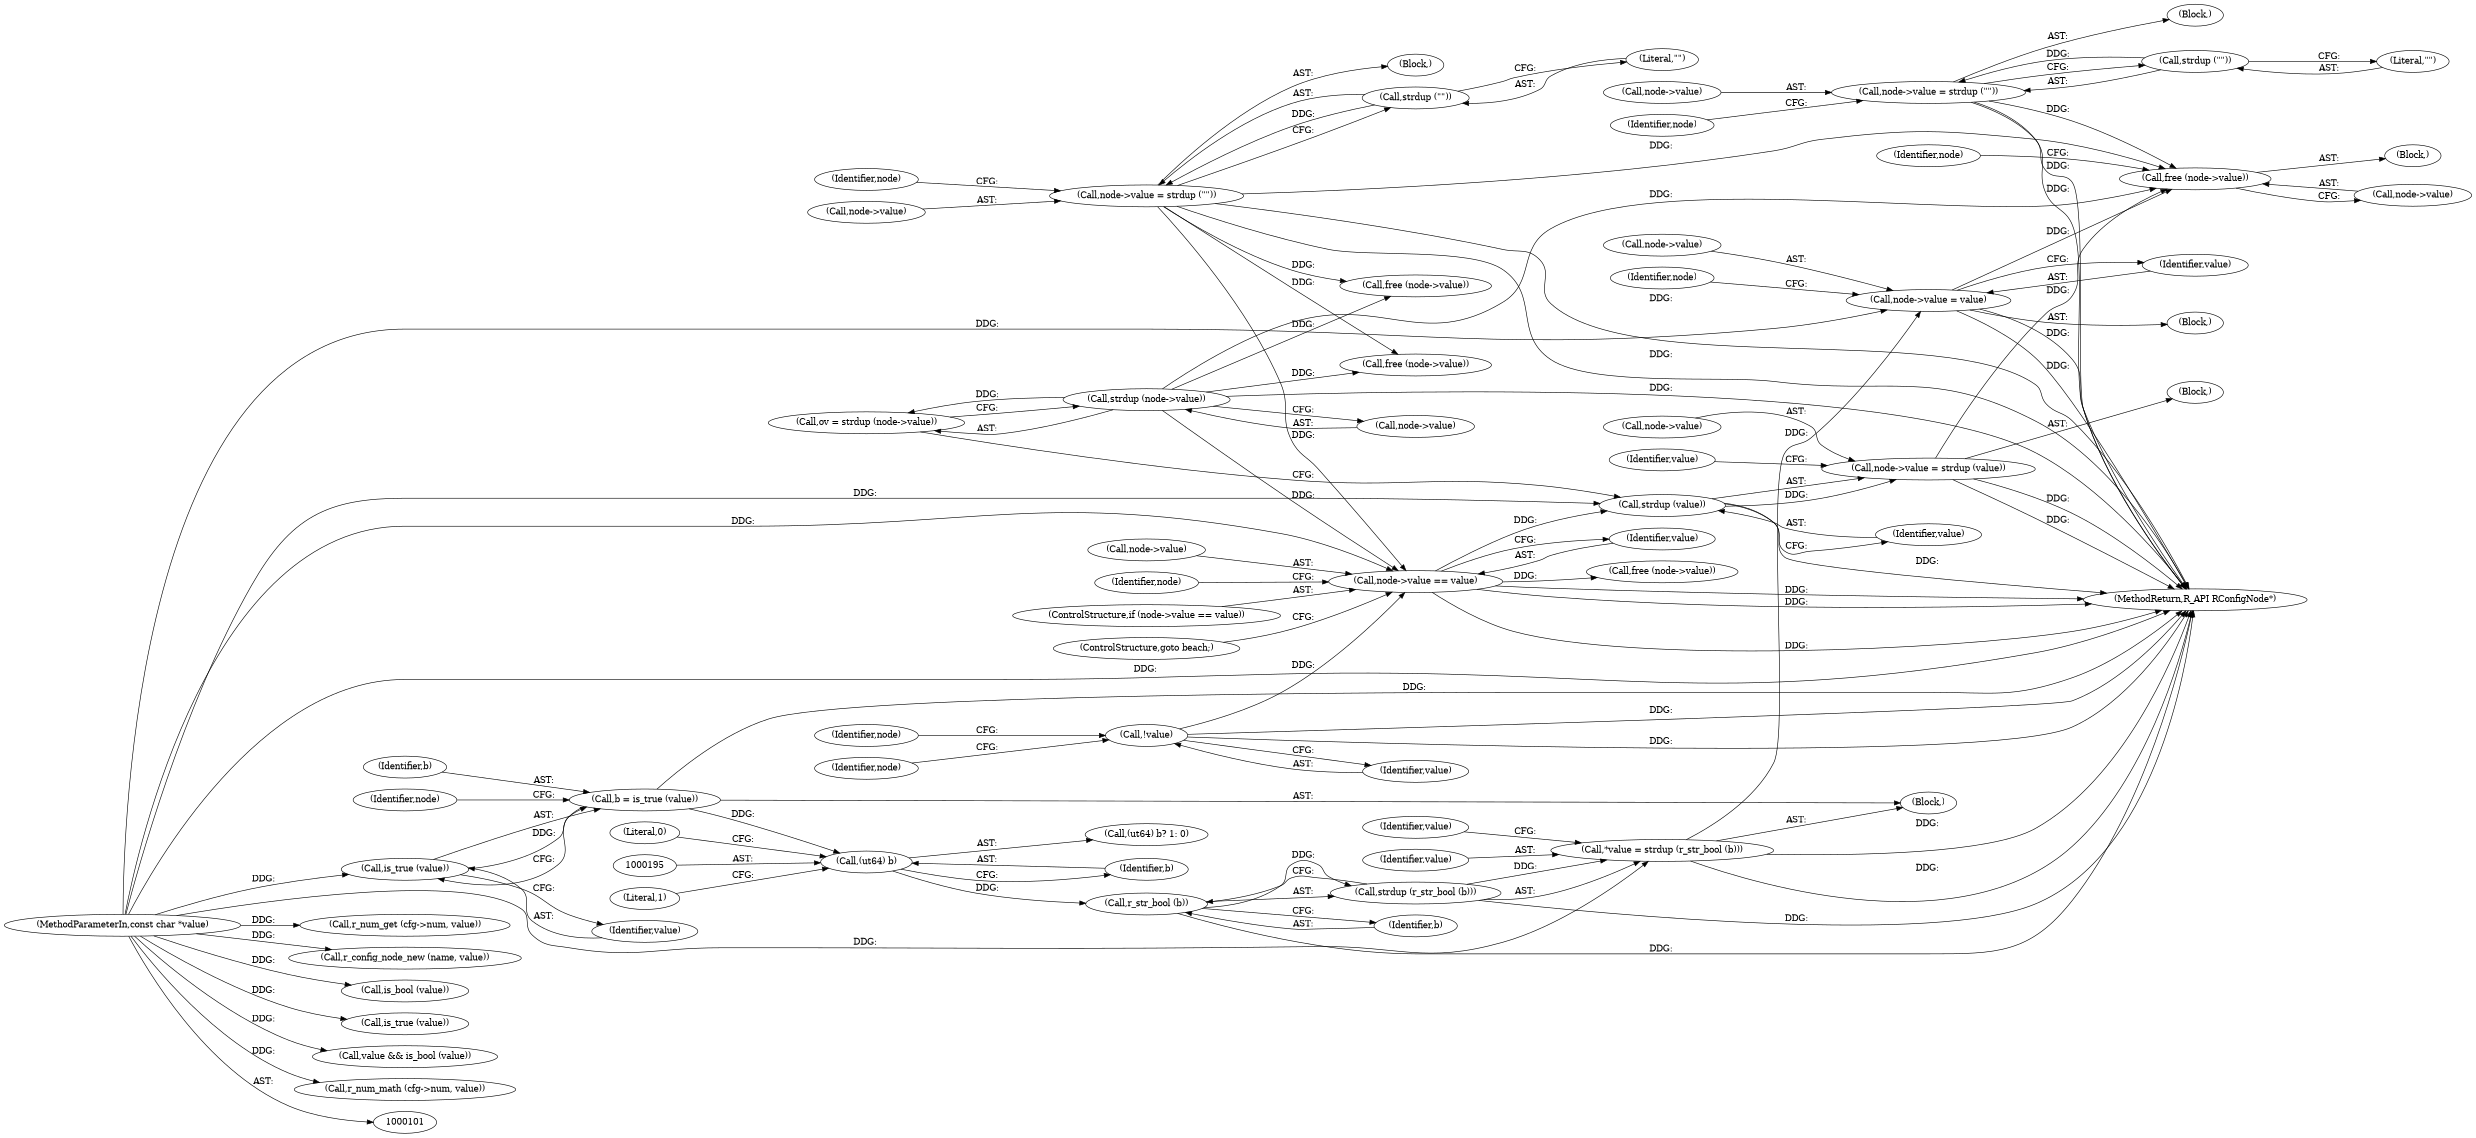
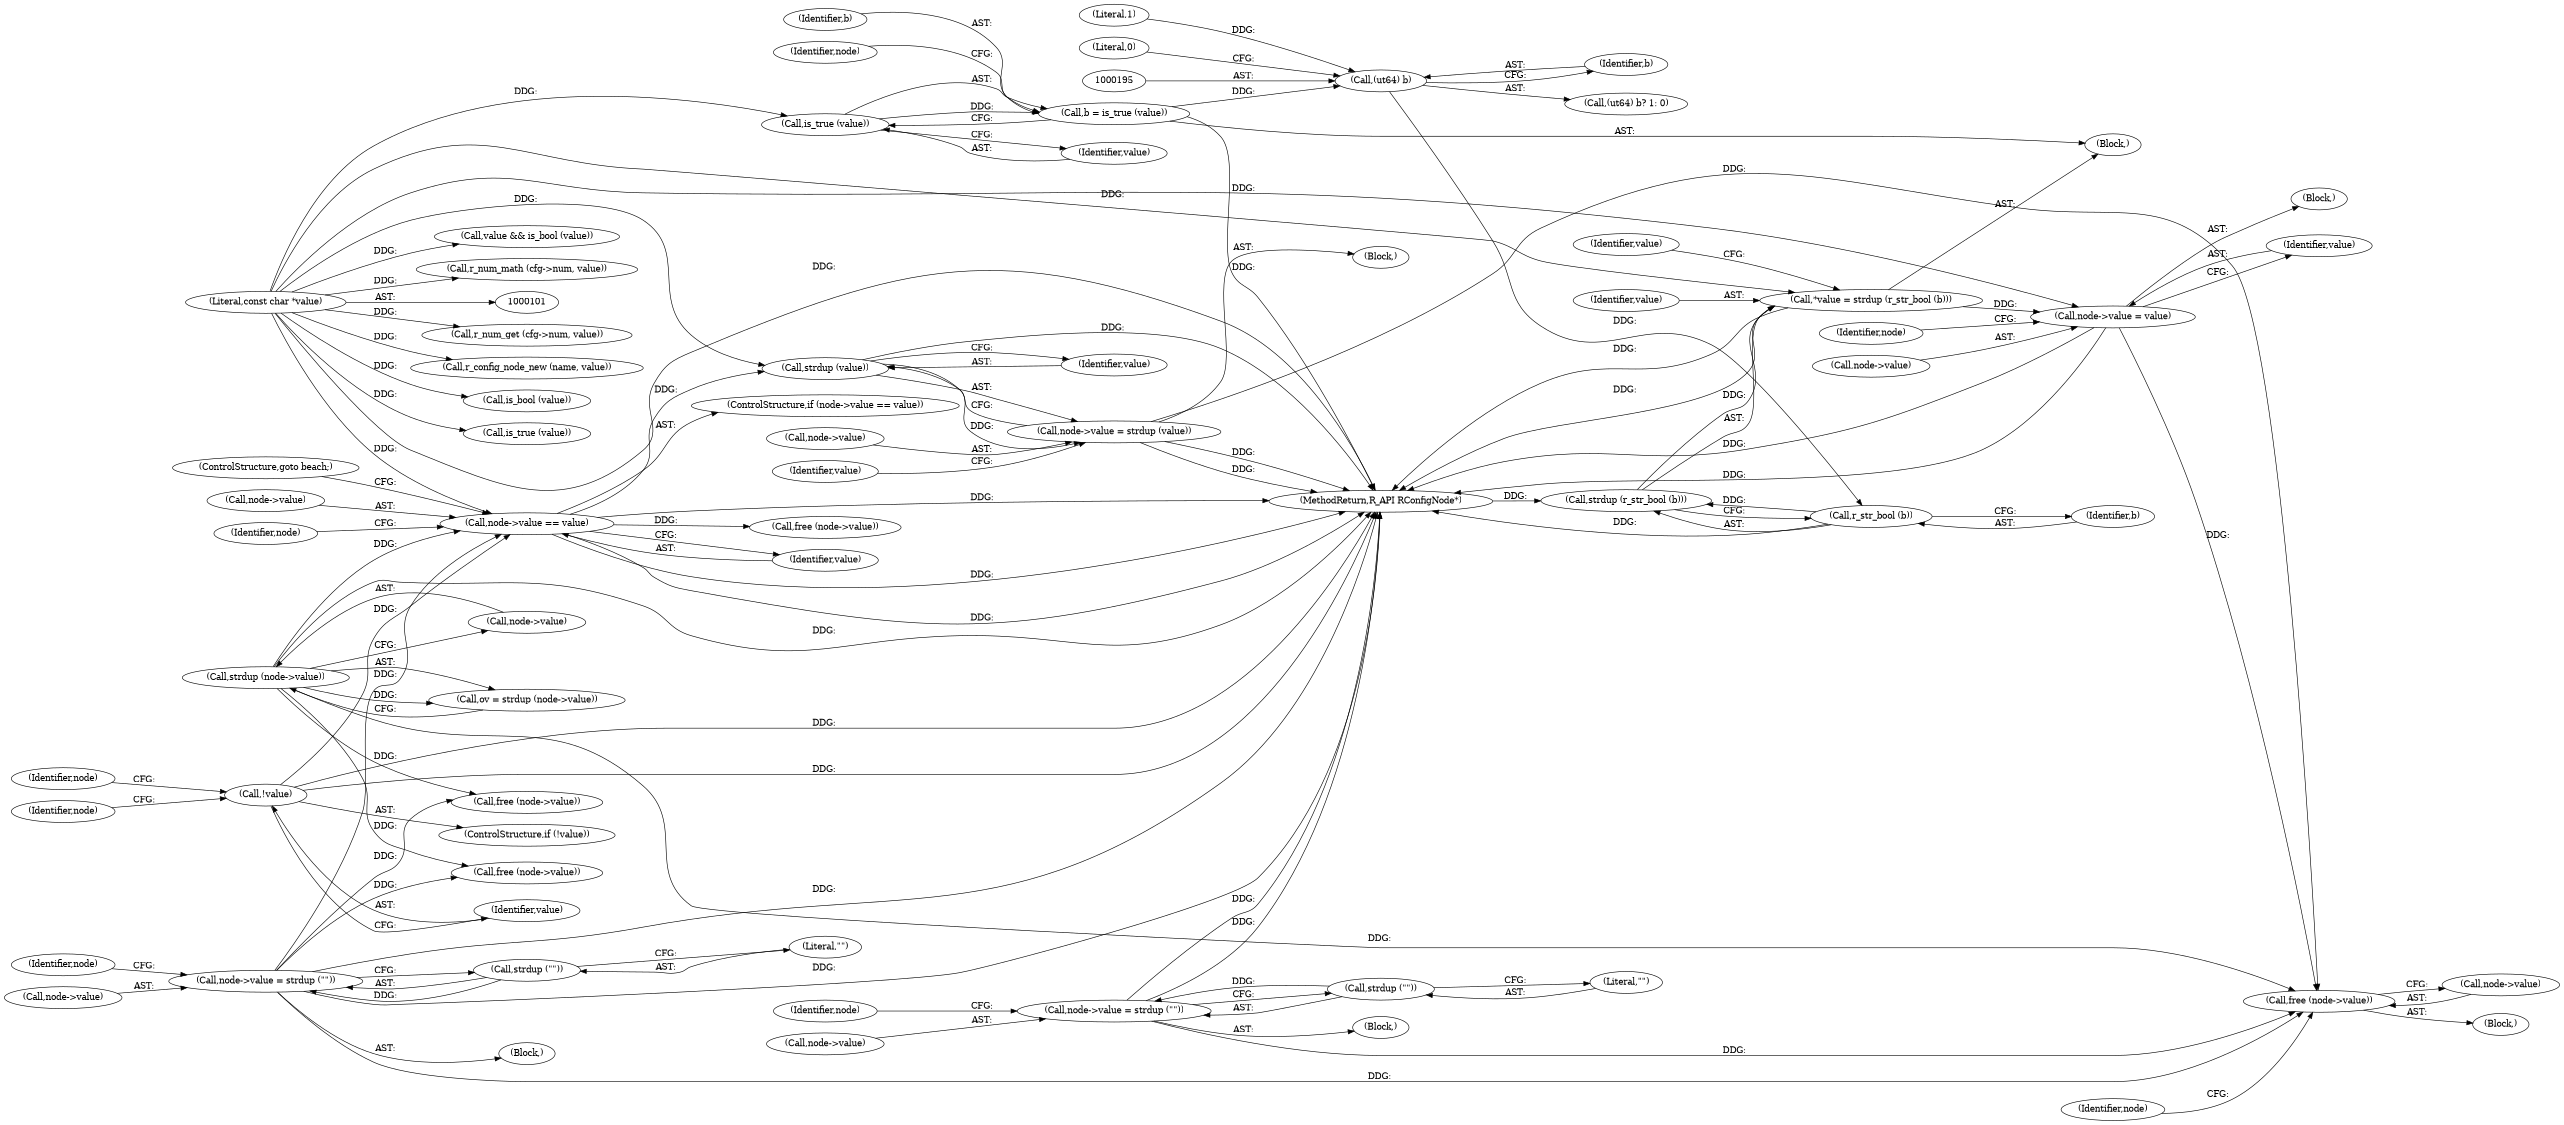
  digraph {
    fontname="DejaVu Serif"
    rankdir=LR
    node [fontname="DejaVu Serif"]
    edge [fontname="DejaVu Serif"]
    n1 [label="(Call,free (node->value))"]
    n2 [label="(Call,node->value)"]
    n3 [label="(Block,)"]
    n4 [label="(Call,node->value = strdup (\"\"))"]
    n5 [label="(Call,strdup (\"\"))"]
    n6 [label="(Call,node->value == value)"]
    n7 [label="(Call,free (node->value))"]
    n8 [label="(Call,free (node->value))"]
    n9 [label="(Block,)"]
    n10 [label="(MethodReturn,R_API RConfigNode*)"]
    n11 [label="(Literal,\"\")"]
    n12 [label="(Call,strdup (value))"]
    n13 [label="(Call,free (node->value))"]
    n14 [label="(Identifier,value)"]
    n15 [label="(ControlStructure,if (node->value == value))"]
    n16 [label="(Call,node->value = strdup (value))"]
    n17 [label="(Block,)"]
    n18 [label="(Identifier,value)"]
    n19 [label="(Call,strdup (node->value))"]
    n20 [label="(Call,ov = strdup (node->value))"]
    n21 [label="(Call,node->value)"]
    n22 [label="(Call,!value)"]
    n23 [label="(Identifier,value)"]
-   n25 [label="(MethodParameterIn,const char *value)"]
+   n24 [label="(ControlStructure,if (!value))"]
+   n25 [label="(Literal,const char *value)"]
    n26 [label="(Call,node->value = value)"]
    n27 [label="(Call,*value = strdup (r_str_bool (b)))"]
    n28 [label="(Call,is_true (value))"]
    n29 [label="(Call,r_num_get (cfg->num, value))"]
    n30 [label="(Call,r_config_node_new (name, value))"]
    n31 [label="(Call,is_bool (value))"]
    n32 [label="(Call,is_true (value))"]
    n33 [label="(Call,value && is_bool (value))"]
    n34 [label="(Call,r_num_math (cfg->num, value))"]
    1000101
    n36 [label="(Identifier,value)"]
    n37 [label="(Block,)"]
    n38 [label="(Block,)"]
    n39 [label="(Call,b = is_true (value))"]
    n40 [label="(Identifier,value)"]
    n41 [label="(Call,node->value = strdup (\"\"))"]
    n42 [label="(Call,strdup (\"\"))"]
    n43 [label="(Block,)"]
    n44 [label="(Literal,\"\")"]
    n45 [label="(Call,strdup (r_str_bool (b)))"]
    n46 [label="(Call,r_str_bool (b))"]
    n47 [label="(Identifier,b)"]
    n48 [label="(Call,(ut64) b)"]
    n49 [label="(Identifier,b)"]
    n50 [label="(Call,(ut64) b? 1: 0)"]
    n51 [label="(ControlStructure,goto beach;)"]
    n52 [label="(Call,node->value)"]
    n53 [label="(Identifier,b)"]
    n54 [label="(Identifier,node)"]
    n55 [label="(Identifier,value)"]
    n56 [label="(Call,node->value)"]
    n57 [label="(Call,node->value)"]
    n58 [label="(Identifier,node)"]
    n59 [label="(Identifier,value)"]
    n60 [label="(Identifier,node)"]
    n61 [label="(Identifier,node)"]
    n62 [label="(Call,node->value)"]
    n63 [label="(Identifier,node)"]
    n64 [label="(Literal,1)"]
    n65 [label="(Identifier,node)"]
    n66 [label="(Literal,0)"]
    n67 [label="(Call,node->value)"]
    n68 [label="(Identifier,node)"]
    n69 [label="(Identifier,value)"]
    n70 [label="(Identifier,node)"]
    1000195
    n1 -> n2 [label="CFG: "]
    n1 -> n3 [label="AST: "]
    n2 -> n1 [label="AST: "]
    n4 -> n1 [label="DDG: "]
    n4 -> n5 [label="CFG: "]
    n4 -> n6 [label="DDG: "]
    n4 -> n7 [label="DDG: "]
    n4 -> n8 [label="DDG: "]
    n4 -> n9 [label="AST: "]
    n4 -> n10 [label="DDG: "]
    n4 -> n10 [label="DDG: "]
    n5 -> n4 [label="AST: "]
    n5 -> n4 [label="DDG: "]
    n5 -> n11 [label="CFG: "]
    n6 -> n10 [label="DDG: "]
    n6 -> n10 [label="DDG: "]
    n6 -> n10 [label="DDG: "]
    n6 -> n12 [label="DDG: "]
    n6 -> n13 [label="DDG: "]
    n6 -> n14 [label="CFG: "]
-   n15 -> n6 [label="AST: "]
+   n6 -> n15 [label="AST: "]
    n11 -> n5 [label="AST: "]
    n12 -> n10 [label="DDG: "]
    n12 -> n16 [label="AST: "]
    n12 -> n16 [label="DDG: "]
    n12 -> n18 [label="CFG: "]
    n14 -> n6 [label="AST: "]
    n16 -> n1 [label="DDG: "]
    n16 -> n10 [label="DDG: "]
    n16 -> n10 [label="DDG: "]
-   n20 -> n12 [label="CFG: "]
+   n16 -> n12 [label="CFG: "]
    n16 -> n17 [label="AST: "]
    n18 -> n12 [label="AST: "]
    n19 -> n1 [label="DDG: "]
    n19 -> n6 [label="DDG: "]
    n19 -> n7 [label="DDG: "]
    n19 -> n8 [label="DDG: "]
    n19 -> n10 [label="DDG: "]
    n19 -> n20 [label="AST: "]
    n19 -> n20 [label="DDG: "]
    n19 -> n21 [label="CFG: "]
    n20 -> n19 [label="CFG: "]
    n21 -> n19 [label="AST: "]
    n22 -> n6 [label="DDG: "]
    n22 -> n10 [label="DDG: "]
    n22 -> n10 [label="DDG: "]
    n22 -> n23 [label="CFG: "]
+   n22 -> n24 [label="AST: "]
    n23 -> n22 [label="AST: "]
    n25 -> n6 [label="DDG: "]
    n25 -> n10 [label="DDG: "]
    n25 -> n12 [label="DDG: "]
    n25 -> n26 [label="DDG: "]
    n25 -> n27 [label="DDG: "]
    n25 -> n28 [label="DDG: "]
    n25 -> n29 [label="DDG: "]
    n25 -> n30 [label="DDG: "]
    n25 -> n31 [label="DDG: "]
    n25 -> n32 [label="DDG: "]
    n25 -> n33 [label="DDG: "]
    n25 -> n34 [label="DDG: "]
    n25 -> 1000101 [label="AST: "]
    n26 -> n1 [label="DDG: "]
    n26 -> n10 [label="DDG: "]
    n26 -> n10 [label="DDG: "]
    n26 -> n36 [label="CFG: "]
    n26 -> n37 [label="AST: "]
    n27 -> n10 [label="DDG: "]
    n27 -> n10 [label="DDG: "]
    n27 -> n26 [label="DDG: "]
    n27 -> n38 [label="AST: "]
    n28 -> n39 [label="AST: "]
    n28 -> n39 [label="DDG: "]
    n28 -> n40 [label="CFG: "]
    n36 -> n26 [label="AST: "]
    n39 -> n10 [label="DDG: "]
    n39 -> n28 [label="CFG: "]
    n39 -> n38 [label="AST: "]
    n39 -> n48 [label="DDG: "]
    n40 -> n28 [label="AST: "]
    n41 -> n1 [label="DDG: "]
    n41 -> n10 [label="DDG: "]
    n41 -> n10 [label="DDG: "]
    n41 -> n42 [label="CFG: "]
    n41 -> n43 [label="AST: "]
    n42 -> n41 [label="AST: "]
    n42 -> n41 [label="DDG: "]
    n42 -> n44 [label="CFG: "]
    n44 -> n42 [label="AST: "]
-   n45 -> n10 [label="DDG: "]
+   n10 -> n45 [label="DDG: "]
    n45 -> n27 [label="AST: "]
    n45 -> n27 [label="DDG: "]
    n45 -> n46 [label="CFG: "]
    n46 -> n10 [label="DDG: "]
    n46 -> n45 [label="AST: "]
    n46 -> n45 [label="DDG: "]
    n46 -> n47 [label="CFG: "]
    n47 -> n46 [label="AST: "]
    n48 -> n46 [label="DDG: "]
    n48 -> n49 [label="CFG: "]
    n48 -> n50 [label="AST: "]
    n49 -> n48 [label="AST: "]
    n51 -> n6 [label="CFG: "]
    n52 -> n26 [label="AST: "]
    n53 -> n39 [label="AST: "]
    n54 -> n22 [label="CFG: "]
    n55 -> n16 [label="CFG: "]
    n56 -> n41 [label="AST: "]
    n57 -> n16 [label="AST: "]
    n58 -> n26 [label="CFG: "]
    n59 -> n27 [label="CFG: "]
    n60 -> n39 [label="CFG: "]
    n61 -> n41 [label="CFG: "]
    n62 -> n6 [label="AST: "]
    n63 -> n22 [label="CFG: "]
-   n64 -> n48 [label="CFG: "]
+   n64 -> n48 [label="DDG: "]
    n65 -> n4 [label="CFG: "]
    n66 -> n48 [label="CFG: "]
    n67 -> n4 [label="AST: "]
    n68 -> n6 [label="CFG: "]
    n69 -> n27 [label="AST: "]
    n70 -> n1 [label="CFG: "]
    1000195 -> n48 [label="AST: "]
  }
